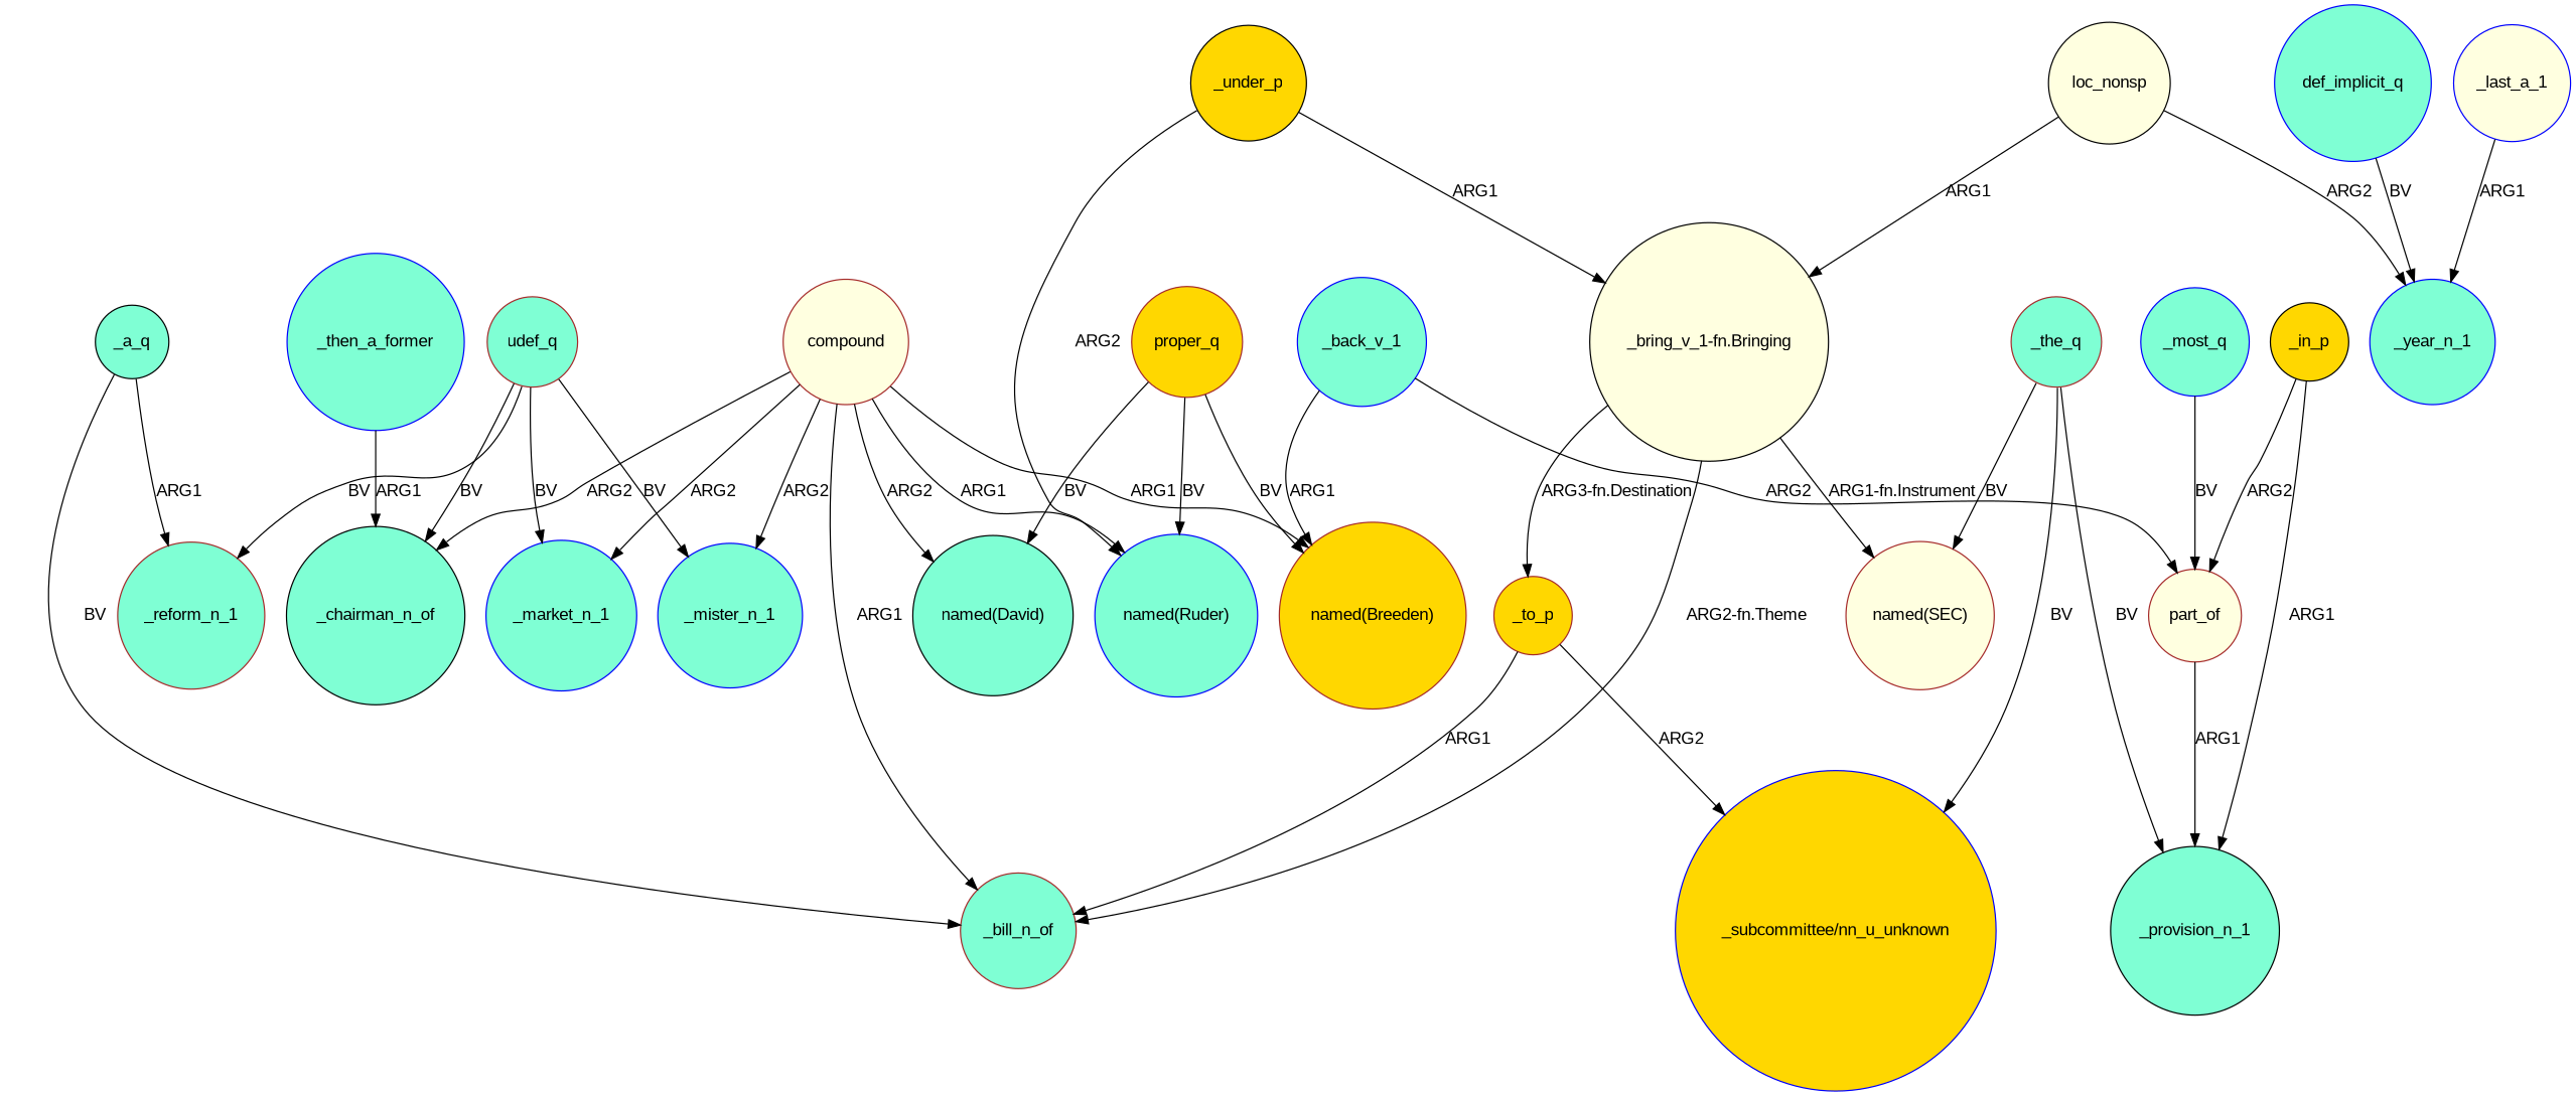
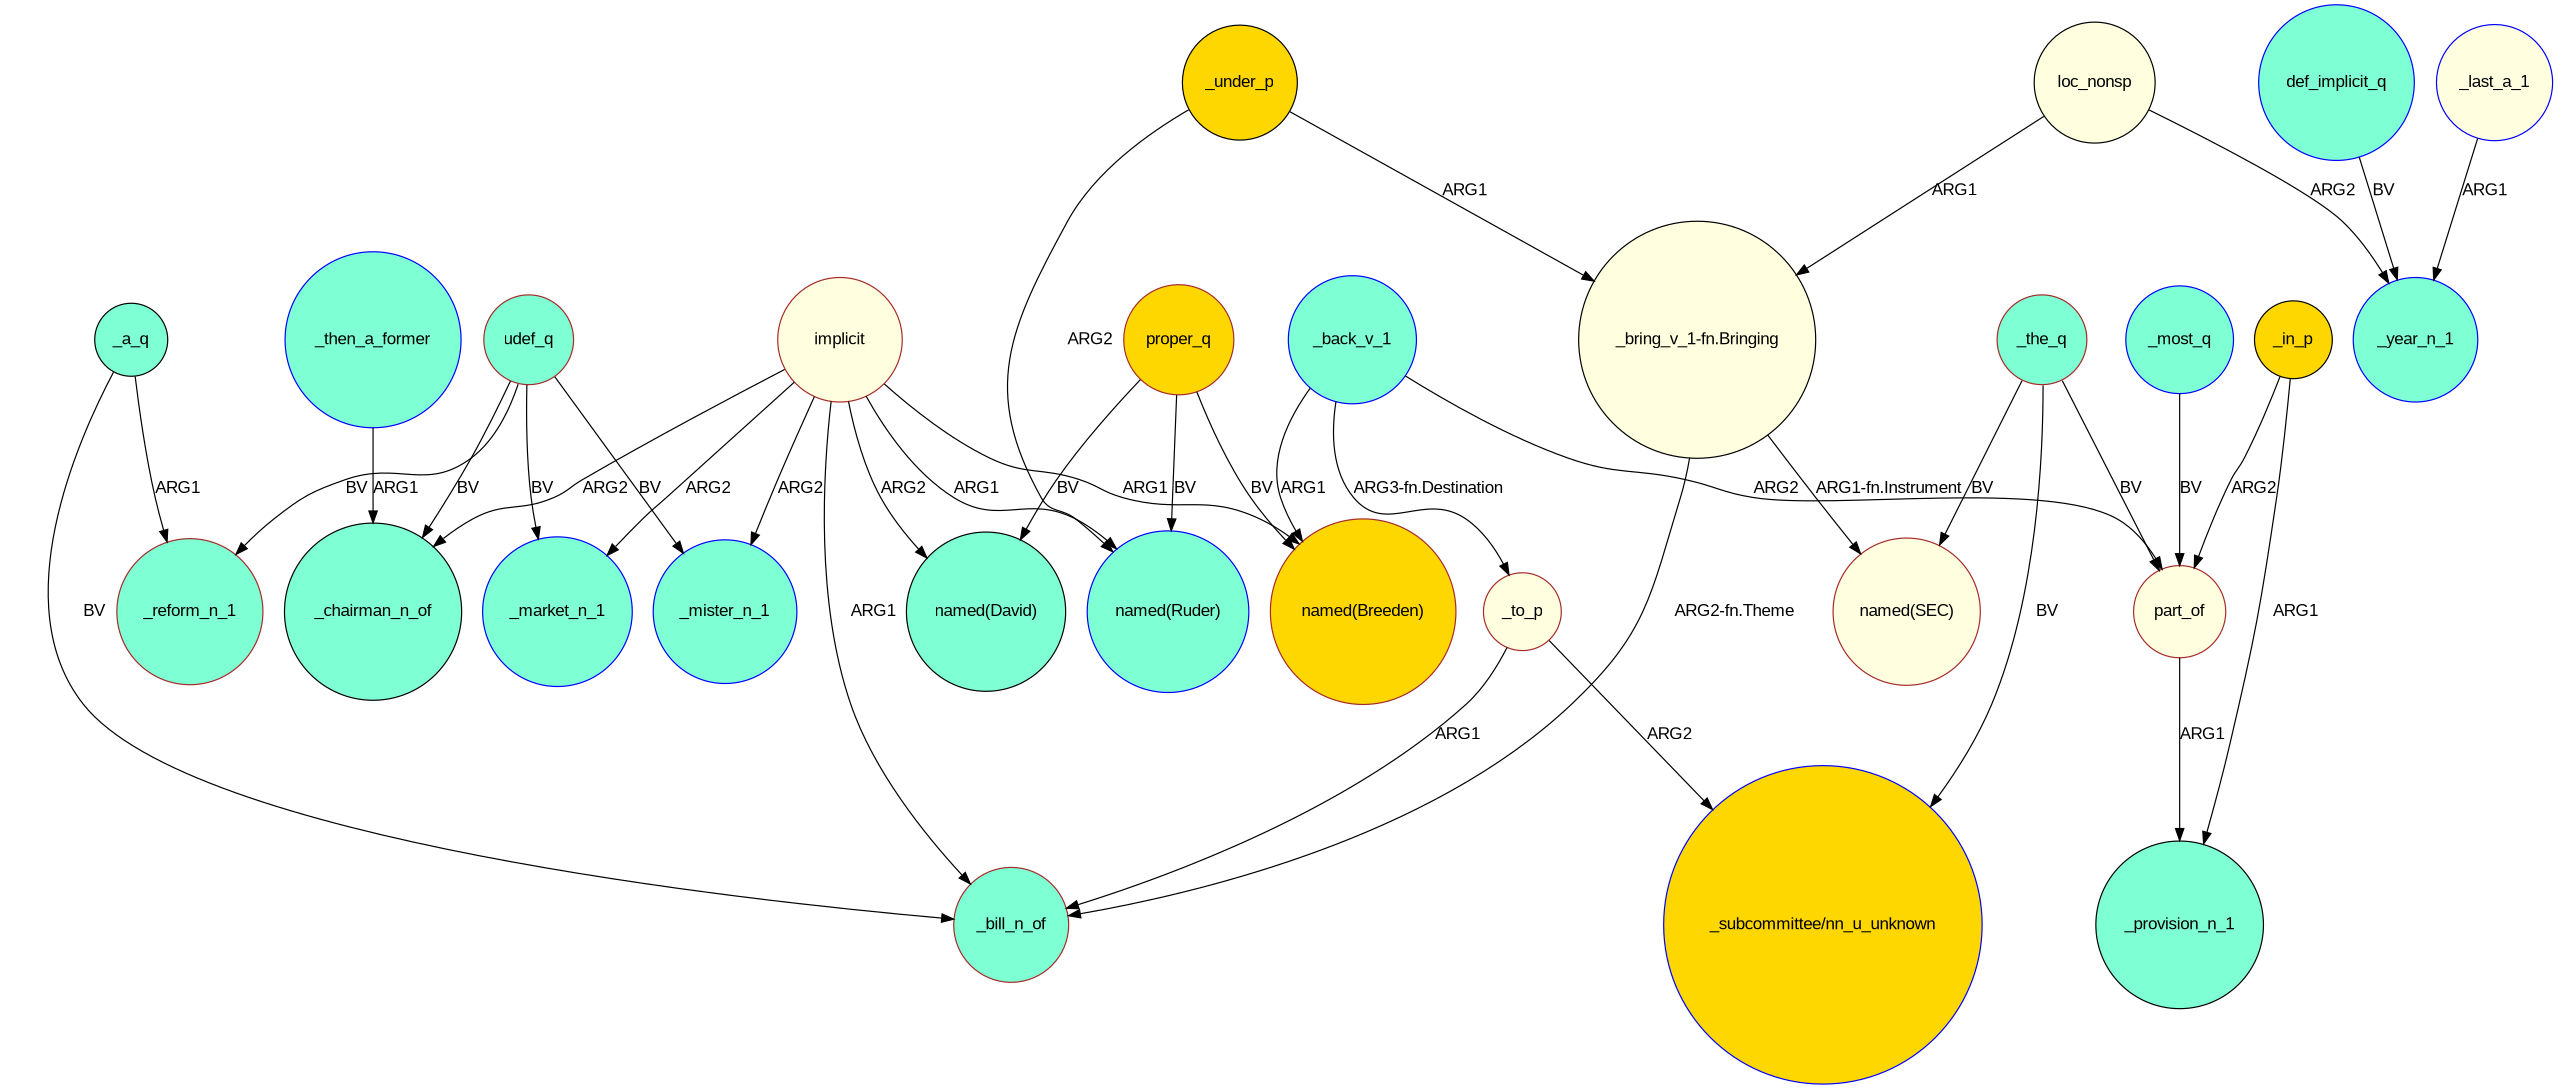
  digraph {
    fontname="Liberation Sans"
    node [color=brown fillcolor=aquamarine fontname="Liberation Sans" shape=circle style=filled]
    edge [fontname="Liberation Sans"]
-   compound [fillcolor=lightyellow]
+   compound [fillcolor=lightyellow label=implicit]
    _market_n_1 [color=blue]
    "named(Ruder)" [color=blue]
    _bill_n_of
    _mister_n_1 [color=blue]
    _chairman_n_of [color=black]
    "named(David)" [color=black]
    "named(Breeden)" [fillcolor=gold]
    _reform_n_1
    _under_p [color=black fillcolor=gold]
    "_bring_v_1-fn.Bringing" [color=black fillcolor=lightyellow]
-   _to_p [fillcolor=gold]
+   _to_p [fillcolor=lightyellow]
    "named(SEC)" [fillcolor=lightyellow]
    def_implicit_q [color=blue]
    _year_n_1 [color=blue]
    _a_q [color=black]
    loc_nonsp [color=black fillcolor=lightyellow]
    "_subcommittee/nn_u_unknown" [color=blue fillcolor=gold]
    udef_q
    proper_q [fillcolor=gold]
    _back_v_1 [color=blue]
    part_of [fillcolor=lightyellow]
    _provision_n_1 [color=black]
    _in_p [color=black fillcolor=gold]
    _last_a_1 [color=blue fillcolor=lightyellow]
    _then_a_former [color=blue]
    _the_q
    _most_q [color=blue]
    compound -> _market_n_1 [label=ARG2]
    compound -> "named(Ruder)" [label=ARG1]
    compound -> _bill_n_of [label=ARG1]
    compound -> _mister_n_1 [label=ARG2]
    compound -> _chairman_n_of [label=ARG2]
    compound -> "named(David)" [label=ARG2]
    compound -> "named(Breeden)" [label=ARG1]
    _under_p -> "named(Ruder)" [label=ARG2]
    _under_p -> "_bring_v_1-fn.Bringing" [label=ARG1]
    "_bring_v_1-fn.Bringing" -> _bill_n_of [label="ARG2-fn.Theme"]
-   "_bring_v_1-fn.Bringing" -> _to_p [label="ARG3-fn.Destination"]
+   _back_v_1 -> _to_p [label="ARG3-fn.Destination"]
    "_bring_v_1-fn.Bringing" -> "named(SEC)" [label="ARG1-fn.Instrument"]
    _to_p -> _bill_n_of [label=ARG1]
    _to_p -> "_subcommittee/nn_u_unknown" [label=ARG2]
    def_implicit_q -> _year_n_1 [label=BV]
    _a_q -> _bill_n_of [label=BV]
    _a_q -> _reform_n_1 [label=ARG1]
    loc_nonsp -> "_bring_v_1-fn.Bringing" [label=ARG1]
    loc_nonsp -> _year_n_1 [label=ARG2]
    udef_q -> _market_n_1 [label=BV]
    udef_q -> _mister_n_1 [label=BV]
    udef_q -> _chairman_n_of [label=BV]
    udef_q -> _reform_n_1 [label=BV]
    proper_q -> "named(Ruder)" [label=BV]
    proper_q -> "named(David)" [label=BV]
    proper_q -> "named(Breeden)" [label=BV]
    _back_v_1 -> "named(Breeden)" [label=ARG1]
    _back_v_1 -> part_of [label=ARG2]
    part_of -> _provision_n_1 [label=ARG1]
    _in_p -> part_of [label=ARG2]
    _in_p -> _provision_n_1 [label=ARG1]
    _last_a_1 -> _year_n_1 [label=ARG1]
    _then_a_former -> _chairman_n_of [label=ARG1]
    _the_q -> "named(SEC)" [label=BV]
    _the_q -> "_subcommittee/nn_u_unknown" [label=BV]
-   _the_q -> _provision_n_1 [label=BV]
+   _the_q -> part_of [label=BV]
    _most_q -> part_of [label=BV]
  }
